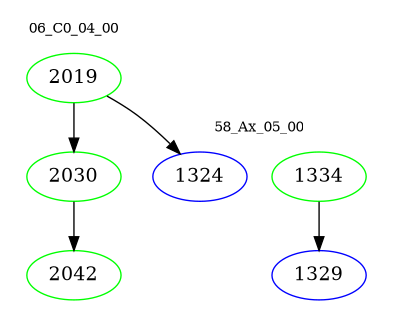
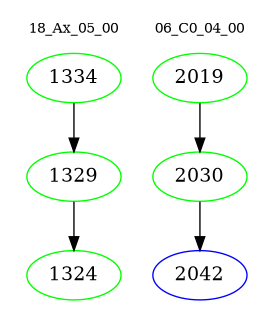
  digraph {
    node [color=green]
    edge [color=black]
    n1 [label=1334]
-   n2 [color=blue label=1329]
-   n3 [color=blue label=1324]
+   n2 [label=1329]
+   n3 [label=1324]
    n4 [label=2019]
    n5 [label=2030]
-   n6 [label=2042]
+   n6 [color=blue label=2042]
    subgraph cluster_1 {
      color=white
      fontsize=10
-     label="58_Ax_05_00"
+     label="18_Ax_05_00"
      n1
      n2
      n3
    }
    subgraph cluster_2 {
      color=white
      fontsize=10
      label="06_C0_04_00"
      n4
      n5
      n6
    }
    n1 -> n2
-   n4 -> n3
+   n2 -> n3
    n4 -> n5
    n5 -> n6
  }
